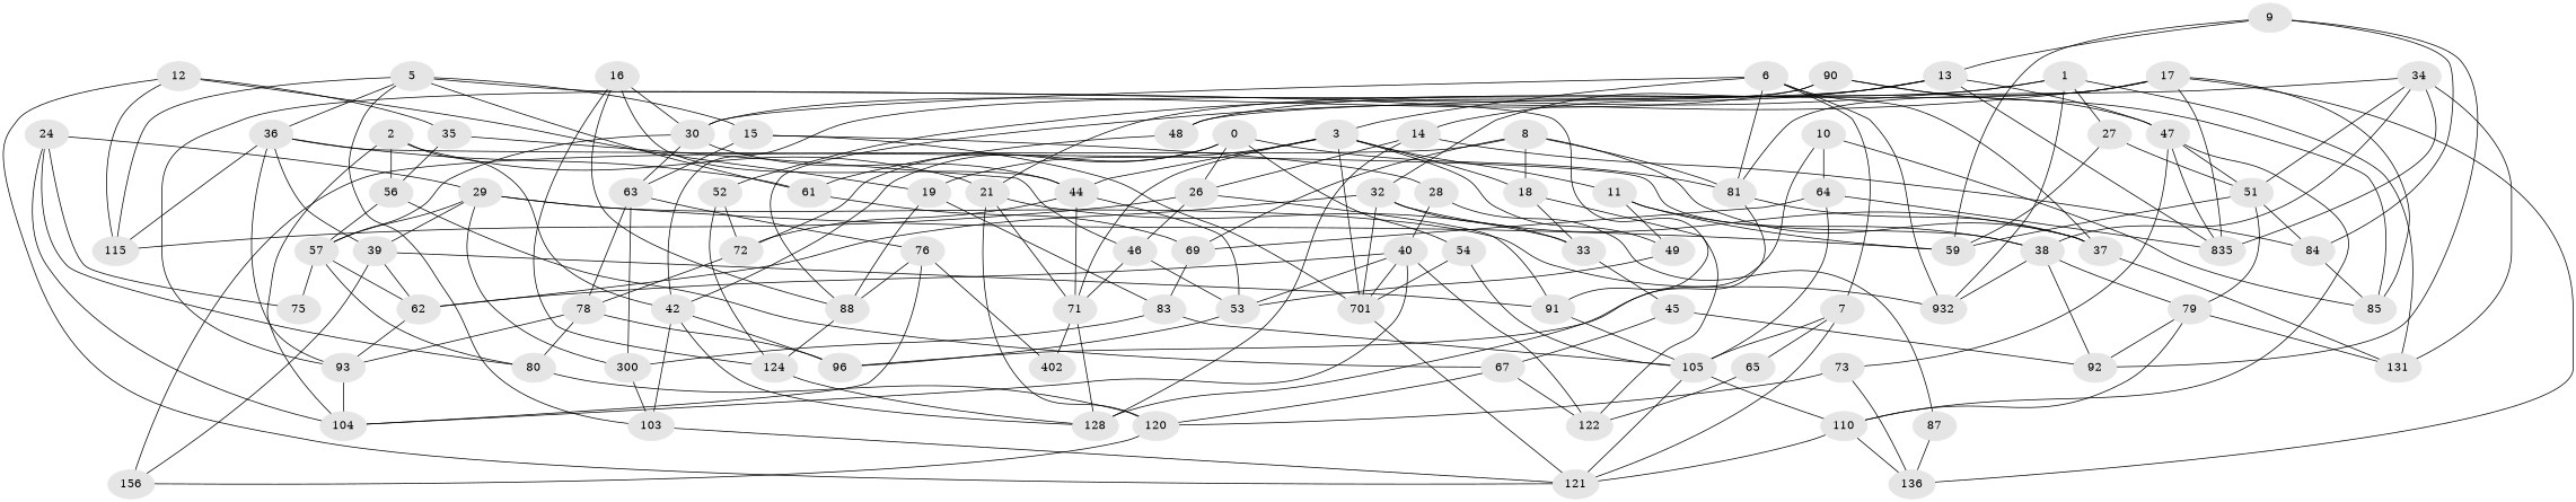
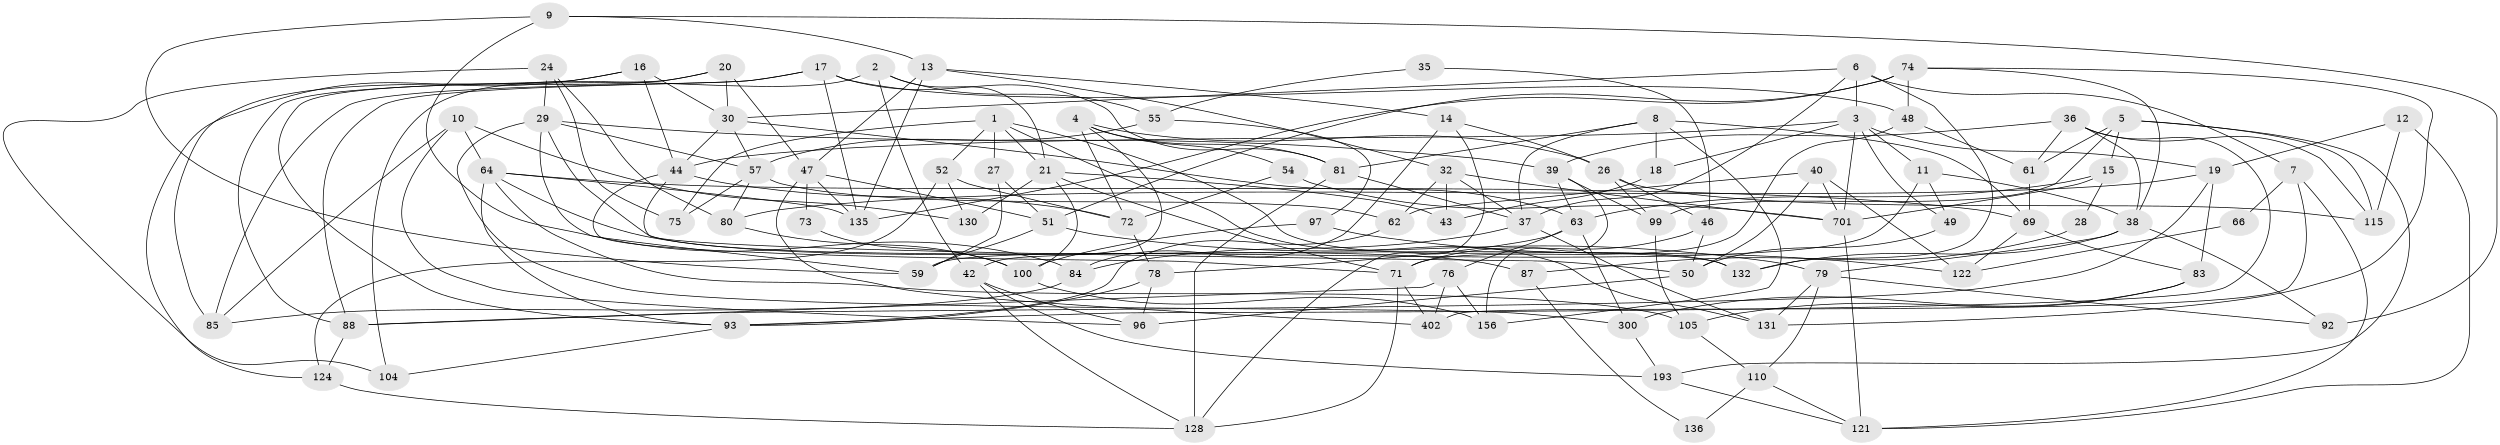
  graph {
    node [color=gray90 style=filled]
    1 [super="+68"]
    21 [super="+33"]
    27
    52
    75
-   132 [label=932]
+   132
    n7 [label=131]
-   43 [label=33]
+   130
+   43
    71 [super="+113"]
-   120
+   120 [label=100]
    59 [super="+89"]
    51 [super="+58"]
    72
    124
    2 [super="+81"]
    42 [super="+123"]
-   55 [label=56]
+   55
    104
-   103
+   103 [label=193]
    n21 [label=96]
    128 [super="+139"]
    57 [super="+69"]
-   97 [label=67]
+   97
    3 [super="+22"]
    11
    18 [super="+96"]
    19 [super="+114"]
    44 [super="+77"]
    49
    n31 [label=701 super="+119"]
    38 [super="+134"]
    122
    88 [super="+111"]
    80
    83
-   53 [super="+127"]
+   53 [super="+127" label=50]
    121 [super="+129"]
-   4 [super="+63" label=0]
+   4 [super="+63"]
    26
    n41 [label=81 super="+106"]
    54
-   99 [label=91]
+   99
    115
    46
    37 [super="+112"]
    n47 [label=105 super="+118"]
    78
    5 [super="+137"]
    36 [super="+60"]
    61 [super="+107"]
    15
    28 [super="+91"]
    40 [super="+70"]
    87
    93 [super="+133"]
    39 [super="+117"]
    n58 [label=69]
    6 [super="+25"]
    7
    30 [super="+50"]
-   66 [label=65]
+   66
    n63 [label=402]
    n64 [label=63 super="+131"]
    84 [super="+95"]
    8 [super="+41"]
    n67 [label=156]
    13 [super="+136"]
    14
    32 [super="+86"]
    47 [super="+74"]
-   135 [label=835]
+   135
    9
    92
    85
    64 [super="+108"]
    10
    79 [super="+125"]
    12
    35
    62
    73
    n83 [label=300]
    76
    16
    17 [super="+82"]
    48
    n88 [label=136]
-   45
-   20 [label=90]
+   20
    29 [super="+98"]
    24
-   34 [super="+105"]
+   34 [super="+105" label=74]
    110
    1 -- 21
    1 -- 27
    1 -- 52
+   1 -- 75
    1 -- 132
    1 -- n7
+   21 -- 130
    21 -- 43
    21 -- 71
    21 -- 120
    27 -- 59
    27 -- 51
+   52 -- 130
    52 -- 72
    52 -- 124
-   43 -- 45
    71 -- 128
    71 -- n63
    120 -- n67
    51 -- 59
    51 -- 79
    72 -- 78
    124 -- 128
    2 -- 21
    2 -- 42
    2 -- 55
    2 -- 104
    42 -- 103
    42 -- n21
    42 -- 128
    55 -- 57
    55 -- 97
    103 -- 121
    57 -- 75
    57 -- 80
    57 -- 62
    97 -- 120
    97 -- 122
    3 -- 11
    3 -- 18
    3 -- 19
    3 -- 44
    3 -- 49
    3 -- n31
    11 -- 59
    11 -- 49
    11 -- 38
    18 -- 43
-   18 -- 122
+   n58 -- 122
    19 -- 88
-   78 -- 80
+   19 -- 80
    19 -- 83
    44 -- 71
    44 -- 72
    44 -- 53
    49 -- 53
    n31 -- 121
    38 -- 132
    38 -- 92
    38 -- 79
    88 -- 124
    80 -- 120
    83 -- n47
    83 -- n83
    53 -- n21
    4 -- 72
    4 -- 42
    4 -- 26
    4 -- n41
    4 -- 54
    26 -- 99
    26 -- 115
    26 -- 46
    n41 -- 128
    n41 -- 37
    54 -- n31
-   54 -- n47
+   54 -- 72
    99 -- n47
    46 -- 71
    46 -- 53
    37 -- n7
-   51 -- 84
-   n47 -- 121
+   37 -- 84
    n47 -- 110
    78 -- n21
    78 -- 93
    5 -- 103
    5 -- 99
    5 -- 115
-   5 -- 36
    5 -- 61
    5 -- 15
    36 -- 38
    36 -- 115
    36 -- 61
    36 -- 93
    36 -- 39
    61 -- n58
    15 -- n31
    15 -- 28 [weight=2]
    15 -- n64
-   28 -- 40
    28 -- 87
-   40 -- 104
    40 -- n31
    40 -- 122
    40 -- 53
    40 -- 62
    87 -- n88
    93 -- 104
    39 -- 99
-   39 -- 62
+   39 -- n64
    39 -- n67
    n58 -- 83
    6 -- 132
    6 -- 3
-   6 -- n41
    6 -- 37
    6 -- 7
    6 -- 30
    7 -- 121
    7 -- 66
-   7 -- n47
+   7 -- n63
    30 -- 57
    30 -- 44
    30 -- n64
    66 -- 122
    n64 -- 78
    n64 -- n83
    n64 -- 76
    84 -- 85
    8 -- 18
    8 -- n41
    8 -- 37
    8 -- n58
    8 -- n67
-   13 -- 42
    13 -- 14
    13 -- 32
    13 -- 47
    13 -- 135
    14 -- 128
    14 -- 26
    14 -- 84
    32 -- 43
    32 -- n31
    32 -- 37
    32 -- 62
    47 -- 51
-   47 -- 110
+   47 -- n63
    47 -- 135
    47 -- 73
    9 -- 59
    9 -- 84
    9 -- 13
    9 -- 92
    64 -- n47
+   64 -- 87
+   64 -- 93
    64 -- n58
    64 -- 135
+   10 -- 130
    10 -- n21
    10 -- 85
    10 -- 64
    79 -- n7
    79 -- 92
    79 -- 110
    12 -- 19
    12 -- 121
    12 -- 115
-   12 -- 35
    35 -- 55
    35 -- 46
    62 -- 93
    73 -- 120
-   73 -- n88
    n83 -- 103
    76 -- 88
    76 -- n63
-   76 -- 104
+   76 -- n67
    16 -- 124
    16 -- 44
    16 -- 88
    16 -- 30
    17 -- 88
    17 -- n41
    17 -- 135
    17 -- 85
    17 -- 48
-   17 -- n88
-   3 -- 71
+   48 -- 71
    48 -- 61
-   45 -- 97
-   45 -- 92
    20 -- 93
    20 -- 30
    20 -- 47
    20 -- 85
    29 -- 132
    29 -- 59
    29 -- 57
    29 -- 39
    29 -- n83
    24 -- 75
    24 -- 104
    24 -- 80
    24 -- 29
    34 -- n7
    34 -- 51
    34 -- 38
    34 -- 135
    34 -- 48
    110 -- 121
    110 -- n88
  }
